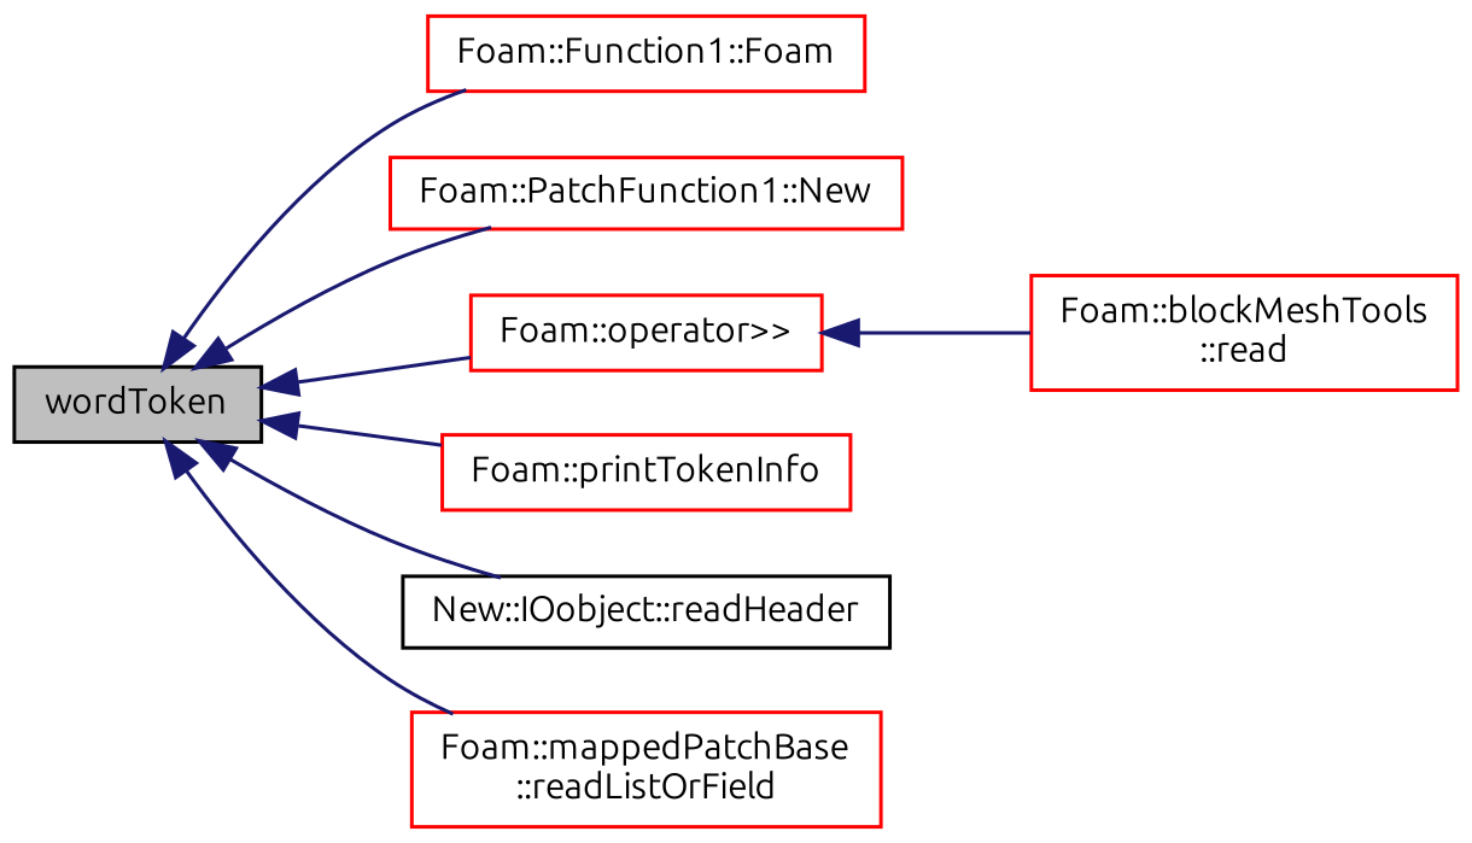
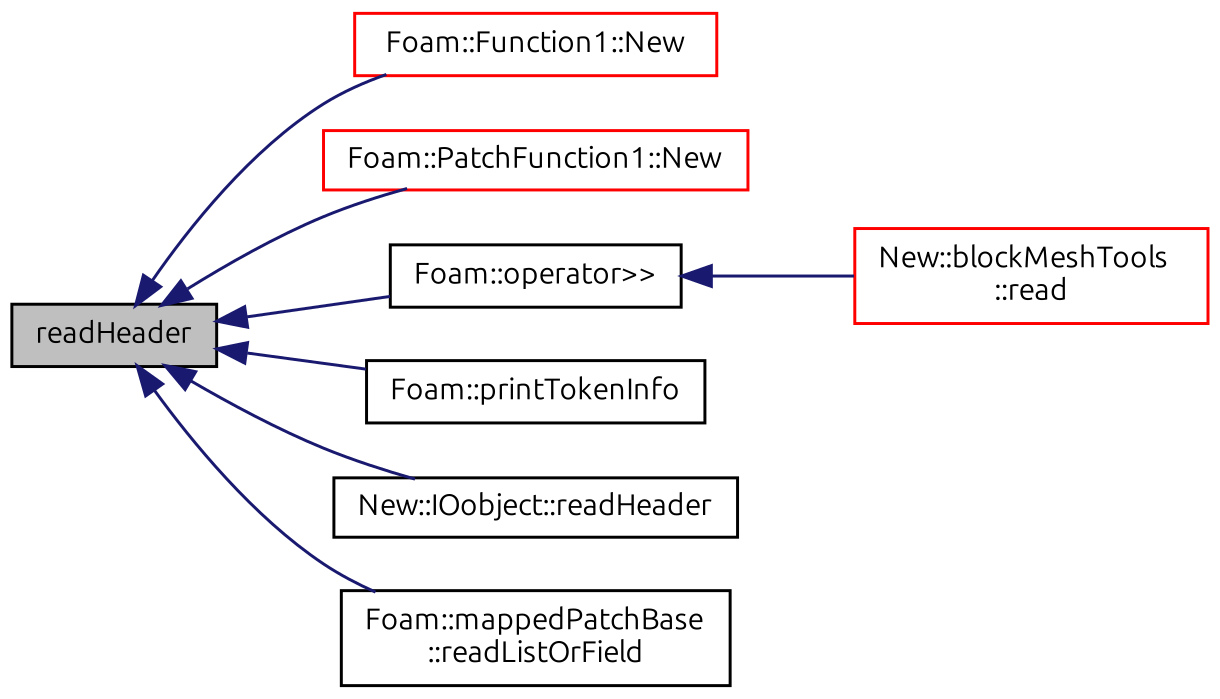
  digraph {
    fontname=Ubuntu
    rankdir=LR
    node [color=black fontname=Ubuntu fontsize=10 shape=record]
    edge [color=midnightblue dir=back fontname=Ubuntu fontsize=10 labelfontname=Helvetica labelfontsize=10 style=solid]
-   n1 [fillcolor=grey75 fontcolor=black height=0.2 label=wordToken style=filled width=0.4]
-   n2 [color=red height=0.2 label="Foam::Function1::Foam" width=0.4]
+   n1 [fillcolor=grey75 fontcolor=black height=0.2 label=readHeader style=filled width=0.4]
+   n2 [color=red height=0.2 label="Foam::Function1::New" width=0.4]
    n3 [color=red height=0.2 label="Foam::PatchFunction1::New" width=0.4]
-   n4 [color=red height=0.2 label="Foam::operator\>\>" width=0.4]
-   n5 [color=red height=0.2 label="Foam::printTokenInfo" width=0.4]
+   n4 [height=0.2 label="Foam::operator\>\>" width=0.4]
+   n5 [height=0.2 label="Foam::printTokenInfo" width=0.4]
    n6 [height=0.2 label="New::IOobject::readHeader" width=0.4]
-   n7 [color=red height=0.2 label="Foam::mappedPatchBase\l::readListOrField" width=0.4]
-   n8 [color=red height=0.2 label="Foam::blockMeshTools\l::read" width=0.4]
+   n7 [height=0.2 label="Foam::mappedPatchBase\l::readListOrField" width=0.4]
+   n8 [color=red height=0.2 label="New::blockMeshTools\l::read" width=0.4]
    n1 -> n2
    n1 -> n3
    n1 -> n4
    n1 -> n5
    n1 -> n6
    n1 -> n7
    n4 -> n8
  }
